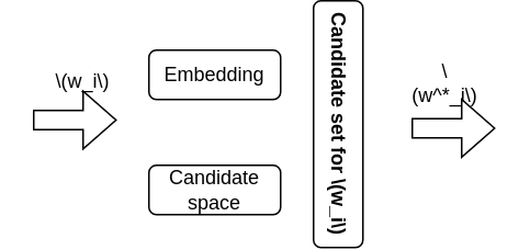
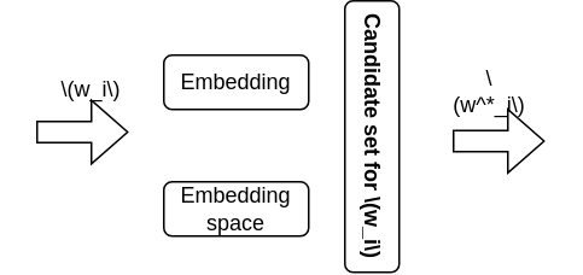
  <mxCell id="0" />
  <mxCell id="1" parent="0" />
  <mxCell id="2" value="Embedding" style="rounded=1;whiteSpace=wrap;html=1;" parent="1" vertex="1"><mxGeometry x="90" y="20" width="80" height="30" as="geometry" /></mxCell>
- <mxCell id="3" value="Candidate space" style="rounded=1;whiteSpace=wrap;html=1;" parent="1" vertex="1"><mxGeometry x="90" y="90" width="80" height="30" as="geometry" /></mxCell>
+ <mxCell id="3" value="Embedding space" style="rounded=1;whiteSpace=wrap;html=1;" parent="1" vertex="1"><mxGeometry x="90" y="90" width="80" height="30" as="geometry" /></mxCell>
  <mxCell id="4" value="&lt;b&gt;Candidate set for \(w_i\)&lt;/b&gt;" style="rounded=1;whiteSpace=wrap;html=1;rotation=90;" parent="1" vertex="1"><mxGeometry x="130" y="50" width="150" height="30" as="geometry" /></mxCell>
  <mxCell id="5" value="" style="shadow=0;dashed=0;align=center;verticalAlign=middle;shape=mxgraph.arrows2.arrow;dy=0.67;dx=20;notch=0;labelBackgroundColor=none;labelBorderColor=none;html=1;" vertex="1" parent="1"><mxGeometry x="20" y="45" width="50" height="35" as="geometry" /></mxCell>
  <mxCell id="6" value="&lt;span&gt;\(w_i\)&lt;/span&gt;" style="text;html=1;strokeColor=none;fillColor=none;align=center;verticalAlign=middle;whiteSpace=wrap;rounded=0;labelBackgroundColor=none;" vertex="1" parent="1"><mxGeometry x="30" y="29" width="40" height="20" as="geometry" /></mxCell>
  <mxCell id="7" value="&lt;span&gt;\(w^*_i\)&lt;/span&gt;" style="text;html=1;strokeColor=none;fillColor=none;align=center;verticalAlign=middle;whiteSpace=wrap;rounded=0;labelBackgroundColor=none;" vertex="1" parent="1"><mxGeometry x="250" y="30" width="40" height="20" as="geometry" /></mxCell>
  <mxCell id="8" value="" style="shadow=0;dashed=0;align=center;verticalAlign=middle;shape=mxgraph.arrows2.arrow;dy=0.67;dx=20;notch=0;labelBackgroundColor=none;labelBorderColor=none;html=1;" vertex="1" parent="1"><mxGeometry x="250" y="50" width="50" height="35" as="geometry" /></mxCell>
